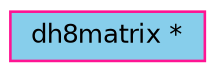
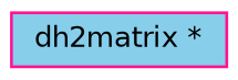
  digraph {
    rankdir=LR
-   n1 [color=deeppink fillcolor=skyblue fontname=Helvetica fontsize=10 height=0.2 label="dh8matrix *" shape=record style=filled width=0.4]
+   n1 [color=deeppink fillcolor=skyblue fontname=Helvetica fontsize=10 height=0.2 label="dh2matrix *" shape=record style=filled width=0.4]
  }
